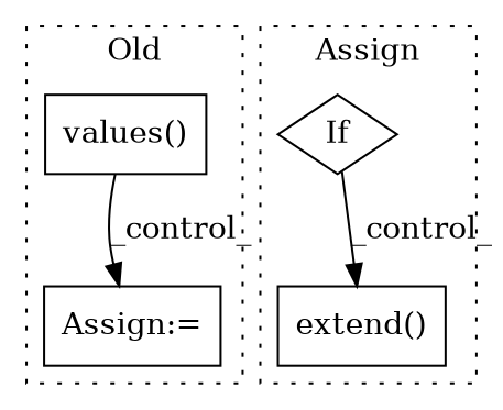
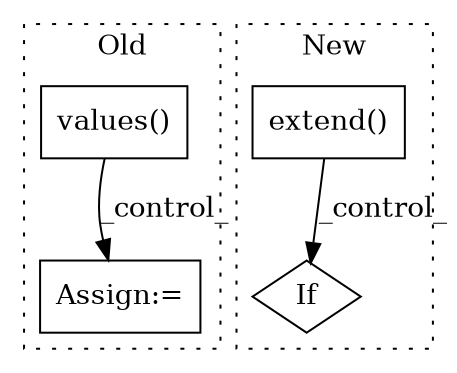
  digraph {
    node [a=75 l=3 shape=box]
    n1 [l=20 label="values()" s=2167]
    n2 [a=68 label="Assign:=" s=2159]
    n3 [l="19,1" label="extend()" s="2700,2740"]
    n4 [a=96 label=If s=2162 shape=diamond]
    subgraph cluster_1 {
      label=Old
      style=dotted
      n1
      n2
    }
    subgraph cluster_2 {
-     label=Assign
+     label=New
      style=dotted
      n3
      n4
    }
    n1 -> n2 [label=_control_]
-   n4 -> n3 [label=_control_]
+   n3 -> n4 [label=_control_]
  }
